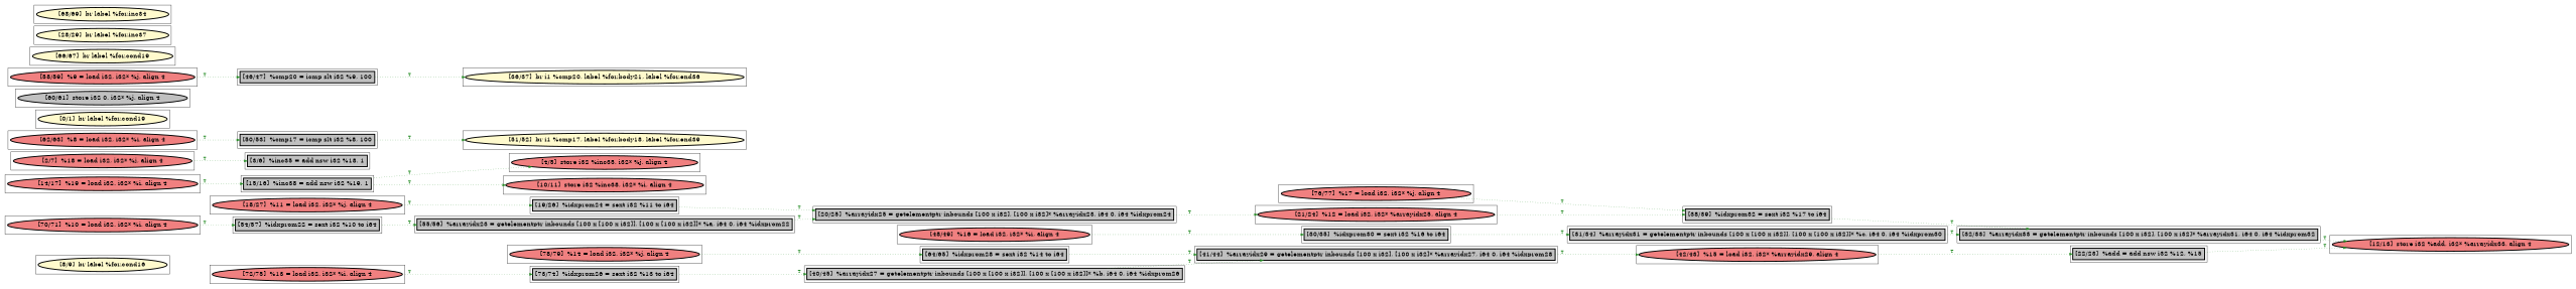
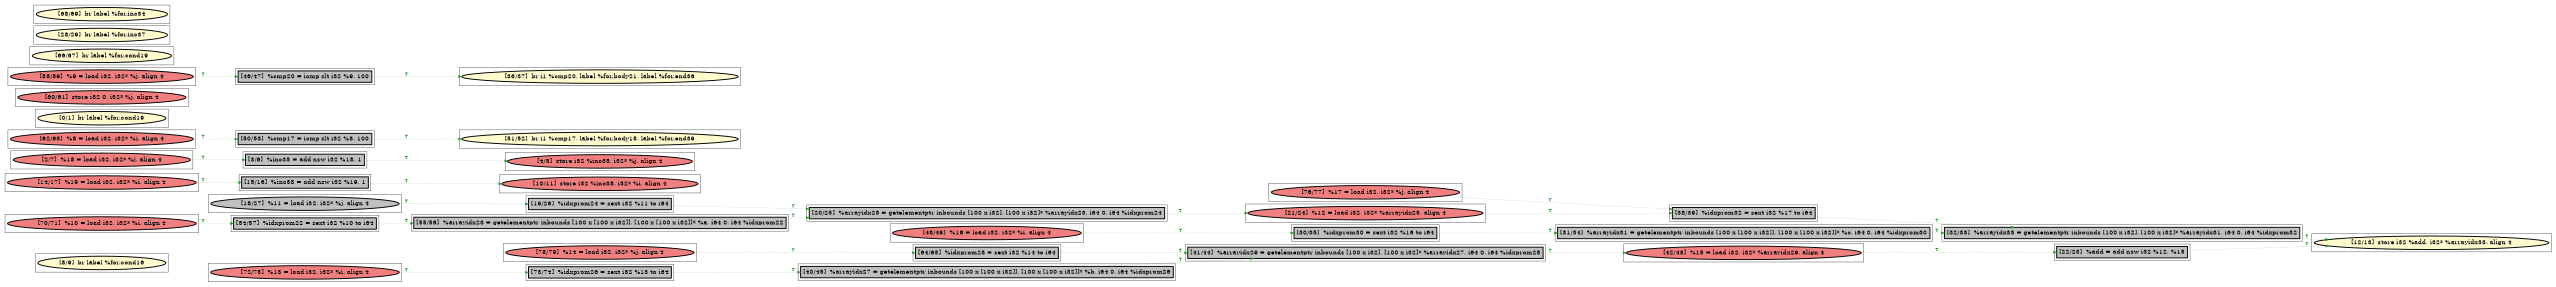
  digraph {
    fontname="DejaVu Serif"
    rankdir=LR
    node [fillcolor=grey fontname="DejaVu Serif" fontsize=20 penwidth=3.0 shape=ellipse style=filled]
    edge [color=forestgreen fontcolor=forestgreen fontname="DejaVu Serif" style=dotted]
    n1 [fillcolor=lemonchiffon label="[8/9]  br label %for.cond16"]
    n2 [fillcolor=lightcoral label="[48/49]  %16 = load i32, i32* %i, align 4"]
    n3 [fillcolor=lightcoral label="[10/11]  store i32 %inc38, i32* %i, align 4"]
-   n4 [fillcolor=lightcoral label="[12/13]  store i32 %add, i32* %arrayidx33, align 4"]
+   n4 [fillcolor=lemonchiffon label="[12/13]  store i32 %add, i32* %arrayidx33, align 4"]
    n5 [label="[15/16]  %inc38 = add nsw i32 %19, 1" shape=rectangle]
    n6 [label="[73/74]  %idxprom26 = sext i32 %13 to i64" shape=rectangle]
    n7 [label="[19/26]  %idxprom24 = sext i32 %11 to i64" shape=rectangle]
    n8 [fillcolor=lightcoral label="[62/63]  %8 = load i32, i32* %i, align 4"]
    n9 [label="[30/35]  %idxprom30 = sext i32 %16 to i64" shape=rectangle]
    n10 [label="[32/33]  %arrayidx33 = getelementptr inbounds [100 x i32], [100 x i32]* %arrayidx31, i64 0, i64 %idxprom32" shape=rectangle]
    n11 [label="[3/6]  %inc35 = add nsw i32 %18, 1" shape=rectangle]
    n12 [fillcolor=lemonchiffon label="[0/1]  br label %for.cond19"]
-   n13 [label="[60/61]  store i32 0, i32* %j, align 4"]
+   n13 [fillcolor=lightcoral label="[60/61]  store i32 0, i32* %j, align 4"]
    n14 [fillcolor=lemonchiffon label="[51/52]  br i1 %cmp17, label %for.body18, label %for.end39"]
    n15 [label="[55/56]  %arrayidx23 = getelementptr inbounds [100 x [100 x i32]], [100 x [100 x i32]]* %a, i64 0, i64 %idxprom22" shape=rectangle]
    n16 [fillcolor=lightcoral label="[76/77]  %17 = load i32, i32* %j, align 4"]
-   n17 [fillcolor=lightcoral label="[18/27]  %11 = load i32, i32* %j, align 4"]
+   n17 [label="[18/27]  %11 = load i32, i32* %j, align 4"]
    n18 [fillcolor=lightcoral label="[14/17]  %19 = load i32, i32* %i, align 4"]
    n19 [label="[46/47]  %cmp20 = icmp slt i32 %9, 100" shape=rectangle]
    n20 [fillcolor=lemonchiffon label="[66/67]  br label %for.cond19"]
    n21 [fillcolor=lightcoral label="[58/59]  %9 = load i32, i32* %j, align 4"]
    n22 [fillcolor=lightcoral label="[42/43]  %15 = load i32, i32* %arrayidx29, align 4"]
    n23 [fillcolor=lightcoral label="[2/7]  %18 = load i32, i32* %j, align 4"]
    n24 [fillcolor=lightcoral label="[70/71]  %10 = load i32, i32* %i, align 4"]
    n25 [fillcolor=lightcoral label="[4/5]  store i32 %inc35, i32* %j, align 4"]
    n26 [label="[54/57]  %idxprom22 = sext i32 %10 to i64" shape=rectangle]
    n27 [label="[50/53]  %cmp17 = icmp slt i32 %8, 100" shape=rectangle]
    n28 [fillcolor=lightcoral label="[78/79]  %14 = load i32, i32* %j, align 4"]
    n29 [label="[40/45]  %arrayidx27 = getelementptr inbounds [100 x [100 x i32]], [100 x [100 x i32]]* %b, i64 0, i64 %idxprom26" shape=rectangle]
    n30 [label="[22/23]  %add = add nsw i32 %12, %15" shape=rectangle]
    n31 [label="[20/25]  %arrayidx25 = getelementptr inbounds [100 x i32], [100 x i32]* %arrayidx23, i64 0, i64 %idxprom24" shape=rectangle]
    n32 [label="[41/44]  %arrayidx29 = getelementptr inbounds [100 x i32], [100 x i32]* %arrayidx27, i64 0, i64 %idxprom28" shape=rectangle]
    n33 [fillcolor=lightcoral label="[72/75]  %13 = load i32, i32* %i, align 4"]
    n34 [label="[31/34]  %arrayidx31 = getelementptr inbounds [100 x [100 x i32]], [100 x [100 x i32]]* %c, i64 0, i64 %idxprom30" shape=rectangle]
    n35 [fillcolor=lemonchiffon label="[28/29]  br label %for.inc37"]
    n36 [fillcolor=lemonchiffon label="[68/69]  br label %for.inc34"]
    n37 [fillcolor=lemonchiffon label="[36/37]  br i1 %cmp20, label %for.body21, label %for.end36"]
    n38 [label="[38/39]  %idxprom32 = sext i32 %17 to i64" shape=rectangle]
    n39 [label="[64/65]  %idxprom28 = sext i32 %14 to i64" shape=rectangle]
    n40 [fillcolor=lightcoral label="[21/24]  %12 = load i32, i32* %arrayidx25, align 4"]
    subgraph cluster_1 {
      n1
    }
    subgraph cluster_2 {
      n2
    }
    subgraph cluster_3 {
      n3
    }
    subgraph cluster_4 {
      n4
    }
    subgraph cluster_5 {
      n5
    }
    subgraph cluster_6 {
      n6
    }
    subgraph cluster_7 {
      n7
    }
    subgraph cluster_8 {
      n8
    }
    subgraph cluster_9 {
      n9
    }
    subgraph cluster_10 {
      n10
    }
    subgraph cluster_11 {
      n11
    }
    subgraph cluster_12 {
      n12
    }
    subgraph cluster_13 {
      n13
    }
    subgraph cluster_14 {
      n14
    }
    subgraph cluster_15 {
      n15
    }
    subgraph cluster_16 {
      n16
    }
    subgraph cluster_17 {
      n17
    }
    subgraph cluster_18 {
      n18
    }
    subgraph cluster_19 {
      n19
    }
    subgraph cluster_20 {
      n20
    }
    subgraph cluster_21 {
      n21
    }
    subgraph cluster_22 {
      n22
    }
    subgraph cluster_23 {
      n23
    }
    subgraph cluster_24 {
      n24
    }
    subgraph cluster_25 {
      n25
    }
    subgraph cluster_26 {
      n26
    }
    subgraph cluster_27 {
      n27
    }
    subgraph cluster_28 {
      n28
    }
    subgraph cluster_29 {
      n29
    }
    subgraph cluster_30 {
      n30
    }
    subgraph cluster_31 {
      n31
    }
    subgraph cluster_32 {
      n32
    }
    subgraph cluster_33 {
      n33
    }
    subgraph cluster_34 {
      n34
    }
    subgraph cluster_35 {
      n35
    }
    subgraph cluster_36 {
      n36
    }
    subgraph cluster_37 {
      n37
    }
    subgraph cluster_38 {
      n38
    }
    subgraph cluster_39 {
      n39
    }
    subgraph cluster_40 {
      n40
    }
    n2 -> n9 [label=T]
    n5 -> n3 [label=T]
    n6 -> n29 [label=T]
    n7 -> n31 [label=T]
    n8 -> n27 [label=T]
    n9 -> n34 [label=T]
    n10 -> n4 [label=T]
-   n5 -> n25 [label=T]
+   n11 -> n25 [label=T]
    n15 -> n31 [label=T]
    n16 -> n38 [label=T]
    n17 -> n7 [label=T]
    n18 -> n5 [label=T]
    n19 -> n37 [label=T]
    n21 -> n19 [label=T]
    n22 -> n30 [label=T]
    n23 -> n11 [label=T]
    n24 -> n26 [label=T]
    n26 -> n15 [label=T]
    n27 -> n14 [label=T]
    n28 -> n39 [label=T]
    n29 -> n32 [label=T]
    n30 -> n4 [label=T]
    n31 -> n40 [label=T]
    n32 -> n22 [label=T]
    n33 -> n6 [label=T]
    n34 -> n10 [label=T]
    n38 -> n10 [label=T]
    n39 -> n32 [label=T]
    n40 -> n38 [label=T]
  }
